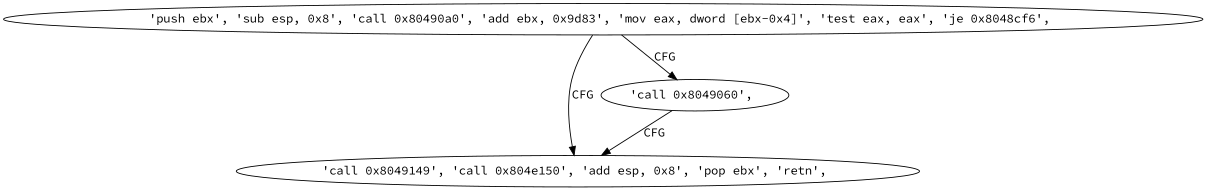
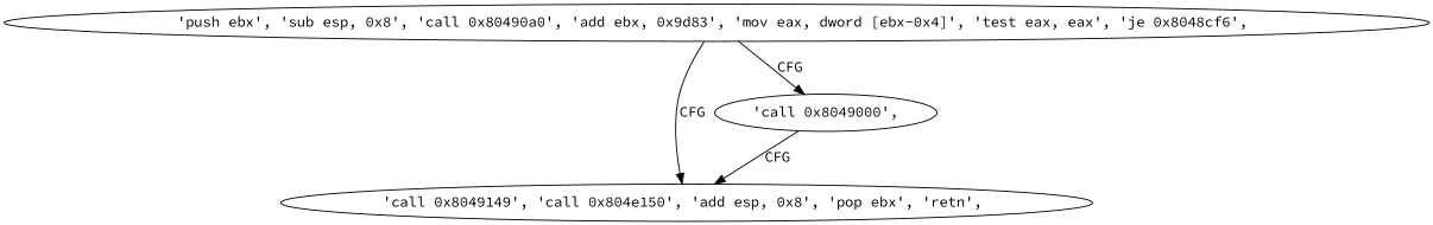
  digraph {
    fontname="Source Code Pro"
    node [fontname="Source Code Pro"]
    edge [fontname="Source Code Pro"]
    n1 [label="'push ebx', 'sub esp, 0x8', 'call 0x80490a0', 'add ebx, 0x9d83', 'mov eax, dword [ebx-0x4]', 'test eax, eax', 'je 0x8048cf6', "]
    n2 [label="'call 0x8049149', 'call 0x804e150', 'add esp, 0x8', 'pop ebx', 'retn', "]
-   n3 [label="'call 0x8049060', "]
+   n3 [label="'call 0x8049000',"]
    n1 -> n2 [label=CFG]
    n1 -> n3 [label=CFG]
    n3 -> n2 [label=CFG]
  }
